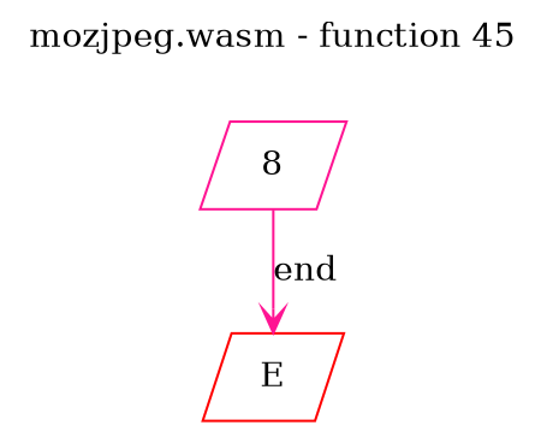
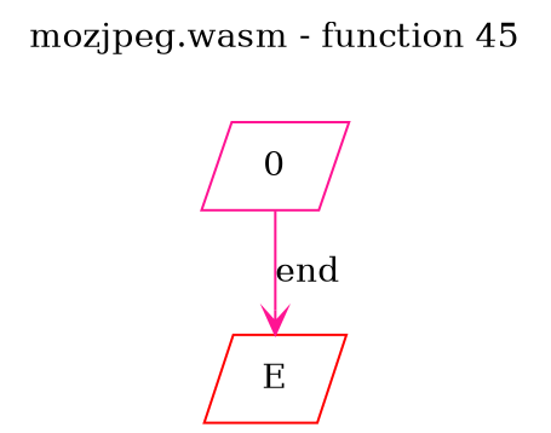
  digraph {
    label="mozjpeg.wasm - function 45"
    labelfontcolor=black
    labelfontname=Helvetica
    labelfontsize=16
    labelloc=t
    node [shape=parallelogram]
    E [color=red]
-   n2 [fontcolor=black label=8 color=deeppink]
+   n2 [fontcolor=black label=0 color=deeppink]
    n2 -> E [label=end color=deeppink style=solid arrowhead=vee]
  }
